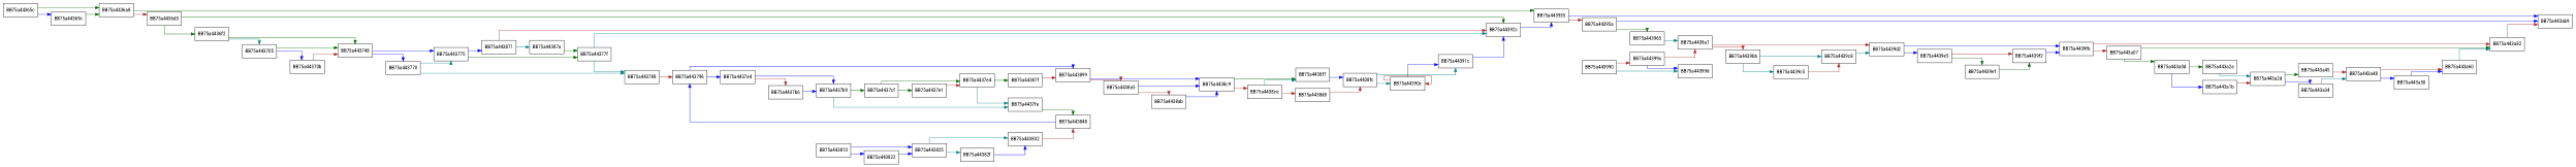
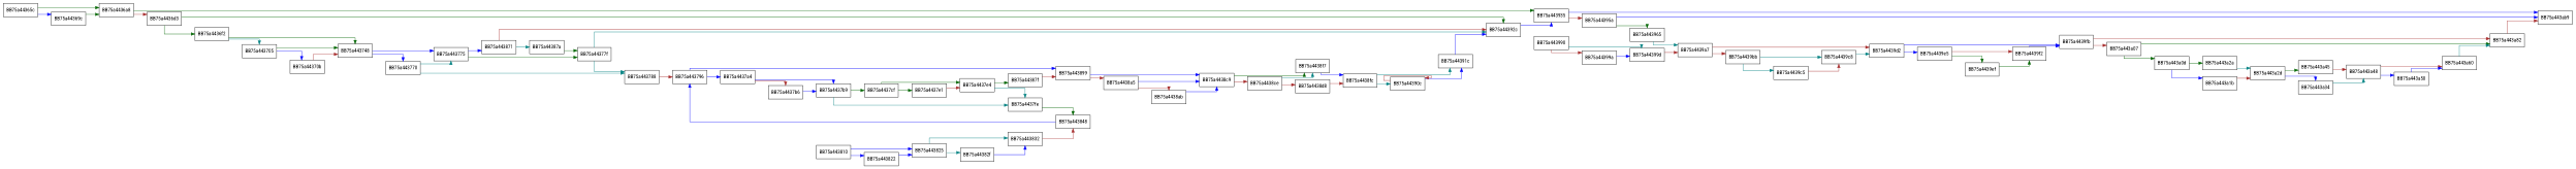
  digraph {
    fontname="Roboto Condensed"
    rankdir=LR
    splines=ortho
    node [fontname="Roboto Condensed" shape=box]
    edge [color=blue fontname="Roboto Condensed"]
    BB75a44365c
    BB75a4436a8
    BB75a44369c
    BB75a443935
    BB75a4436d3
    BB75a443ab9
    BB75a44395a
    BB75a44392c
    BB75a4436f2
    BB75a443965
    BB75a443748
    BB75a443705
    BB75a443775
    BB75a443770
    BB75a44370b
    BB75a443871
    BB75a44377f
    BB75a443788
    BB75a44387a
    BB75a443796
    BB75a443899
    BB75a4437a4
    BB75a4438c9
    BB75a4438a5
    BB75a4437b9
    BB75a4437b6
    BB75a4438f7
    BB75a4438ce
    BB75a4438ab
    BB75a4437fe
    BB75a4437cf
    BB75a443848
    BB75a4437e4
    BB75a4437e1
    BB75a44387f
    BB75a443810
    BB75a443825
    BB75a443822
    BB75a443832
    BB75a44382f
    BB75a4438fc
    BB75a4438d8
    BB75a44391c
    BB75a44390c
    BB75a4439a7
    BB75a4439d2
    BB75a4439bb
    BB75a443990
    BB75a44399d
    BB75a44399a
    BB75a4439fb
    BB75a4439e5
    BB75a4439c8
    BB75a4439c5
    BB75a443a82
    BB75a443a07
    BB75a4439f2
    BB75a4439ef
    BB75a443a0d
    BB75a443a2a
    BB75a443a1b
    BB75a443a2d
    BB75a443a45
    BB75a443a34
    BB75a443a48
    BB75a443a60
    BB75a443a50
    BB75a44365c -> BB75a4436a8 [color=darkgreen]
    BB75a44365c -> BB75a44369c
    BB75a4436a8 -> BB75a443935 [color=darkgreen]
    BB75a4436a8 -> BB75a4436d3 [color=brown]
    BB75a44369c -> BB75a4436a8 [color=darkgreen]
    BB75a443935 -> BB75a443ab9
    BB75a443935 -> BB75a44395a [color=brown]
    BB75a4436d3 -> BB75a44392c [color=darkgreen]
    BB75a4436d3 -> BB75a4436f2 [color=darkgreen]
    BB75a44395a -> BB75a443ab9
    BB75a44395a -> BB75a443965 [color=darkgreen]
    BB75a44392c -> BB75a443935
    BB75a4436f2 -> BB75a443748 [color=darkgreen]
    BB75a4436f2 -> BB75a443705 [color=teal]
    BB75a443965 -> BB75a4439a7 [color=teal]
    BB75a443748 -> BB75a443775
    BB75a443748 -> BB75a443770
    BB75a443705 -> BB75a443748 [color=darkgreen]
    BB75a443705 -> BB75a44370b
    BB75a443775 -> BB75a443871
    BB75a443775 -> BB75a44377f [color=darkgreen]
    BB75a443770 -> BB75a443775 [color=teal]
    BB75a443770 -> BB75a443788 [color=teal]
    BB75a44370b -> BB75a443748 [color=brown]
    BB75a443871 -> BB75a44392c [color=brown]
    BB75a443871 -> BB75a44387a [color=teal]
    BB75a44377f -> BB75a44392c [color=teal]
    BB75a44377f -> BB75a443788 [color=teal]
    BB75a443788 -> BB75a443796 [color=brown]
    BB75a44387a -> BB75a44377f [color=darkgreen]
    BB75a443796 -> BB75a443899
    BB75a443796 -> BB75a4437a4
    BB75a443899 -> BB75a4438c9
    BB75a443899 -> BB75a4438a5 [color=brown]
    BB75a4437a4 -> BB75a4437b9
    BB75a4437a4 -> BB75a4437b6 [color=brown]
    BB75a4438c9 -> BB75a4438f7 [color=darkgreen]
    BB75a4438c9 -> BB75a4438ce [color=brown]
    BB75a4438a5 -> BB75a4438c9
    BB75a4438a5 -> BB75a4438ab [color=brown]
    BB75a4437b9 -> BB75a4437fe [color=teal]
    BB75a4437b9 -> BB75a4437cf [color=darkgreen]
    BB75a4437b6 -> BB75a4437b9
    BB75a4438f7 -> BB75a4438fc
    BB75a4438ce -> BB75a4438f7 [color=teal]
    BB75a4438ce -> BB75a4438d8 [color=brown]
    BB75a4438ab -> BB75a4438c9
    BB75a4437fe -> BB75a443848 [color=darkgreen]
    BB75a4437cf -> BB75a4437e4 [color=darkgreen]
    BB75a4437cf -> BB75a4437e1 [color=darkgreen]
    BB75a443848 -> BB75a443796
    BB75a4437e4 -> BB75a4437fe [color=teal]
    BB75a4437e4 -> BB75a44387f [color=darkgreen]
    BB75a4437e1 -> BB75a4437e4 [color=brown]
    BB75a44387f -> BB75a443899 [color=brown]
    BB75a443810 -> BB75a443825
    BB75a443810 -> BB75a443822
    BB75a443825 -> BB75a443832 [color=teal]
    BB75a443825 -> BB75a44382f [color=teal]
    BB75a443822 -> BB75a443825
    BB75a443832 -> BB75a443848 [color=brown]
    BB75a44382f -> BB75a443832
    BB75a4438fc -> BB75a44391c [color=teal]
    BB75a4438fc -> BB75a44390c [color=teal]
    BB75a4438d8 -> BB75a4438fc [color=brown]
    BB75a44391c -> BB75a44392c
    BB75a44390c -> BB75a44391c
    BB75a44390c -> BB75a44390c [color=brown]
    BB75a4439a7 -> BB75a4439d2 [color=brown]
    BB75a4439a7 -> BB75a4439bb [color=brown]
    BB75a4439d2 -> BB75a4439fb
    BB75a4439d2 -> BB75a4439e5
    BB75a4439bb -> BB75a4439c8 [color=teal]
    BB75a4439bb -> BB75a4439c5 [color=teal]
    BB75a443990 -> BB75a44399d [color=teal]
    BB75a443990 -> BB75a44399a [color=brown]
-   BB75a44399a -> BB75a4439a7 [color=brown]
+   BB75a44399d -> BB75a4439a7 [color=brown]
    BB75a44399a -> BB75a44399d
    BB75a4439fb -> BB75a443a82 [color=brown]
    BB75a4439fb -> BB75a443a07 [color=brown]
    BB75a4439e5 -> BB75a4439f2 [color=brown]
    BB75a4439e5 -> BB75a4439ef [color=darkgreen]
    BB75a4439c8 -> BB75a4439d2 [color=teal]
    BB75a4439c5 -> BB75a4439c8 [color=brown]
    BB75a443a82 -> BB75a443ab9 [color=brown]
    BB75a443a07 -> BB75a443a82 [color=darkgreen]
    BB75a443a07 -> BB75a443a0d [color=darkgreen]
    BB75a4439f2 -> BB75a4439fb
    BB75a4439ef -> BB75a4439f2 [color=darkgreen]
    BB75a443a0d -> BB75a443a2a [color=darkgreen]
    BB75a443a0d -> BB75a443a1b
    BB75a443a2a -> BB75a443a2d [color=teal]
    BB75a443a1b -> BB75a443a2d [color=brown]
    BB75a443a2d -> BB75a443a45 [color=darkgreen]
    BB75a443a2d -> BB75a443a34
    BB75a443a45 -> BB75a443a48 [color=brown]
    BB75a443a34 -> BB75a443a48 [color=teal]
    BB75a443a48 -> BB75a443a60 [color=brown]
    BB75a443a48 -> BB75a443a50
    BB75a443a60 -> BB75a443a82 [color=teal]
    BB75a443a50 -> BB75a443a60
  }
